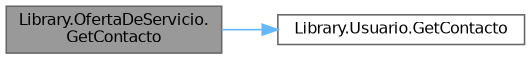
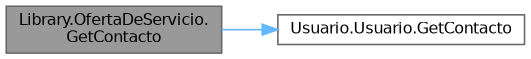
  digraph {
    rankdir=LR
    fontname="DejaVu Sans"
    node [fontname="DejaVu Sans" fontsize=10 shape=box style=filled]
    n1 [color=gray40 fillcolor=grey60 fontcolor=black height=0.2 label="Library.OfertaDeServicio.\lGetContacto" width=0.4]
-   n2 [color=grey40 fillcolor=white height=0.2 label="Library.Usuario.GetContacto" width=0.4]
+   n2 [color=grey40 fillcolor=white height=0.2 label="Usuario.Usuario.GetContacto" width=0.4]
    n1 -> n2 [color=steelblue1 fontname="DejaVu Sans" fontsize=10 labelfontname=Helvetica labelfontsize=10 style=solid]
  }
